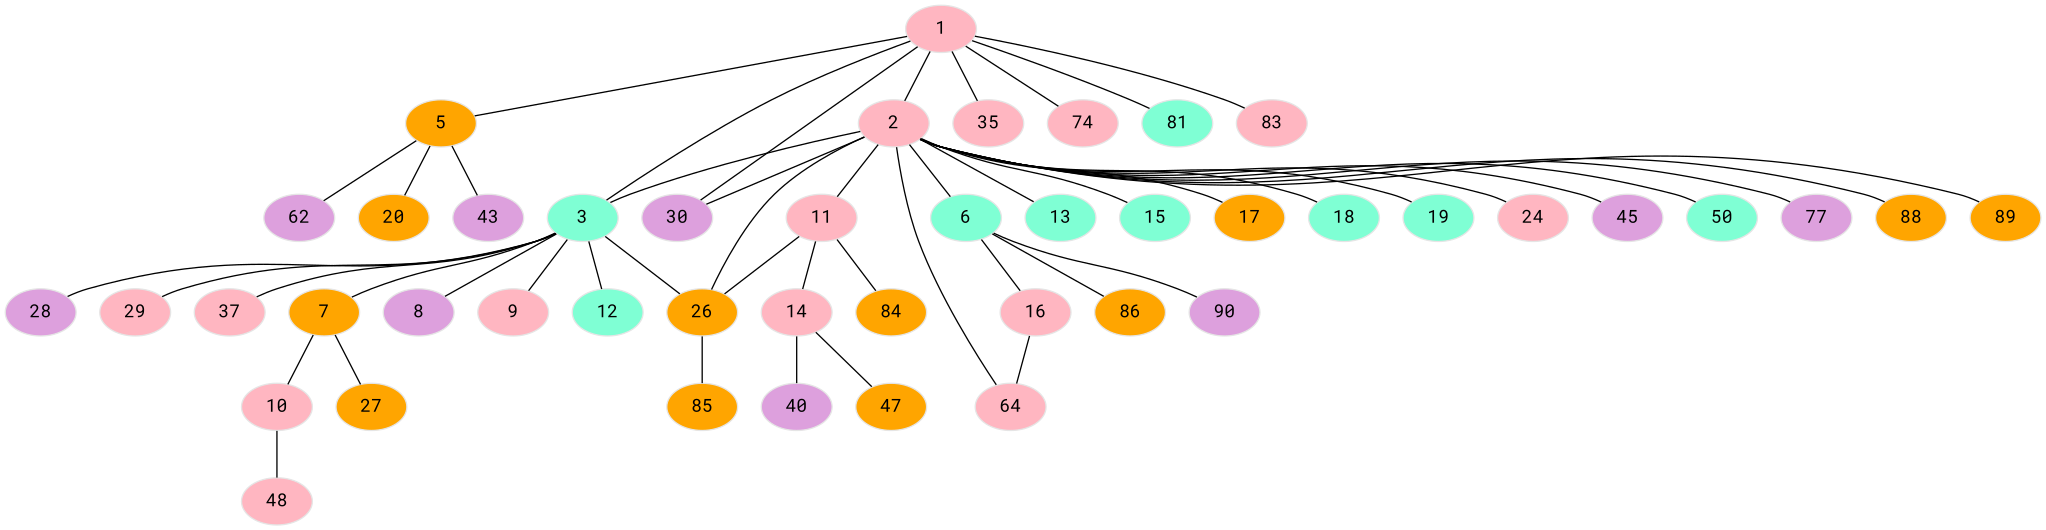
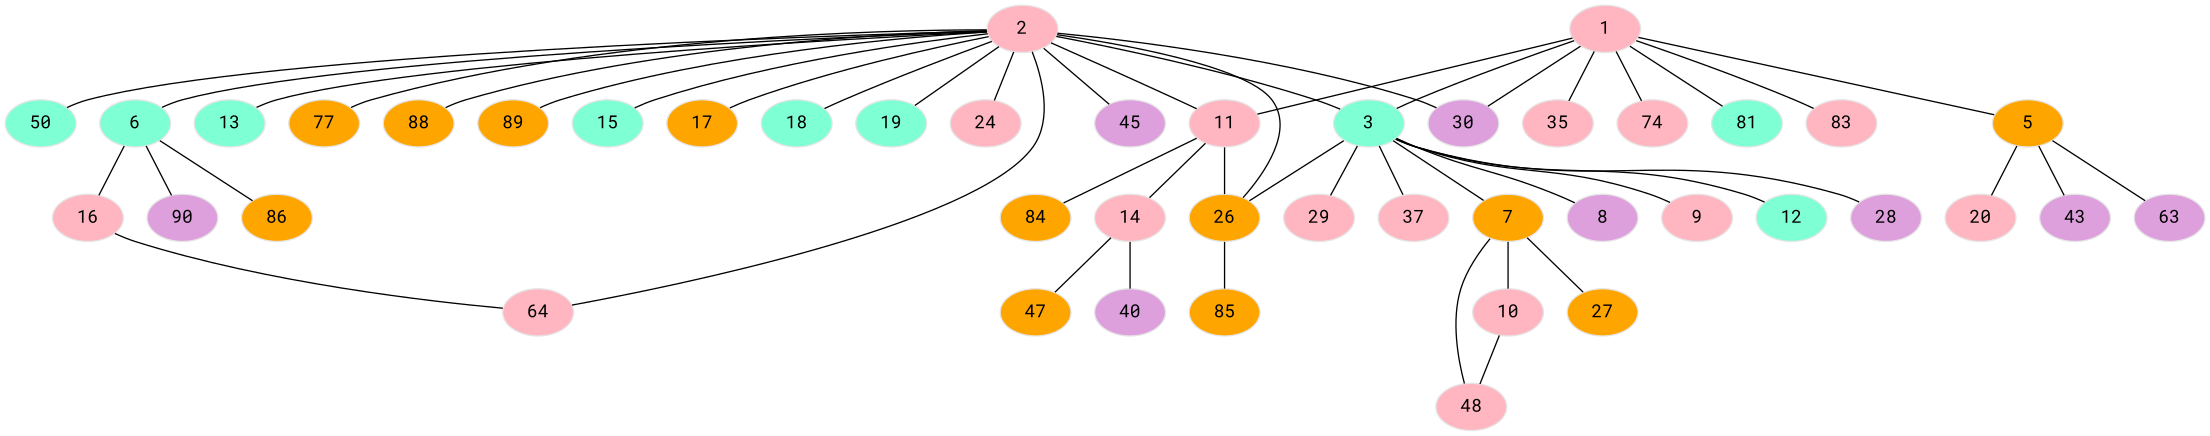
  graph {
    fontname="Roboto Mono"
    node [color=gray90 fillcolor=lightpink fontname="Roboto Mono" style=filled]
    edge [fontname="Roboto Mono"]
    2 [super="+4"]
    3 [fillcolor=aquamarine super="+41+21+33+75+34"]
    30 [fillcolor=plum super="+42+82"]
    6 [fillcolor=aquamarine]
    11 [super="+25+44+36"]
    13 [fillcolor=aquamarine]
    15 [fillcolor=aquamarine]
    17 [fillcolor=orange super="+51+87"]
    18 [fillcolor=aquamarine]
    19 [fillcolor=aquamarine]
    24
    26 [fillcolor=orange super="+31"]
    45 [fillcolor=plum]
    50 [fillcolor=aquamarine]
    64
-   77 [fillcolor=plum]
+   77 [fillcolor=orange]
    88 [fillcolor=orange]
    89 [fillcolor=orange]
    1
    5 [fillcolor=orange]
    35
    74
    81 [fillcolor=aquamarine]
    83
    7 [fillcolor=orange super="+73+68+23"]
    8 [fillcolor=plum]
    9
    12 [fillcolor=aquamarine]
    28 [fillcolor=plum]
    29
    37 [super="+38+54"]
-   20 [fillcolor=orange]
+   20
    43 [fillcolor=plum]
-   62 [fillcolor=plum]
+   62 [fillcolor=plum label=63]
    16
    86 [fillcolor=orange]
    90 [fillcolor=plum]
    14 [super="+22"]
    84 [fillcolor=orange]
    85 [fillcolor=orange]
    27 [fillcolor=orange super="+56"]
    10 [super="+32"]
    48
    40 [fillcolor=plum super="+46"]
    47 [fillcolor=orange]
    2 -- 3 [weight=4]
    2 -- 30 [weight=2]
    2 -- 6
    2 -- 11 [weight=2]
    2 -- 13
    2 -- 15
    2 -- 17
    2 -- 18
    2 -- 19
    2 -- 24
    2 -- 26
    2 -- 45
    2 -- 50
    2 -- 64
    2 -- 77
    2 -- 88
    2 -- 89
    3 -- 26
    3 -- 7
    3 -- 8
    3 -- 9
    3 -- 12
    3 -- 28
    3 -- 29
    3 -- 37 [weight=2]
    6 -- 16
    6 -- 86
    6 -- 90
    11 -- 26
    11 -- 14
    11 -- 84
    26 -- 85
-   1 -- 2
+   1 -- 11
    1 -- 3
    1 -- 30
    1 -- 5
    1 -- 35
    1 -- 74
    1 -- 81
    1 -- 83
    5 -- 20
    5 -- 43
    5 -- 62
    7 -- 27
    7 -- 10
+   7 -- 48
    16 -- 64
    14 -- 40
    14 -- 47
    10 -- 48
  }
